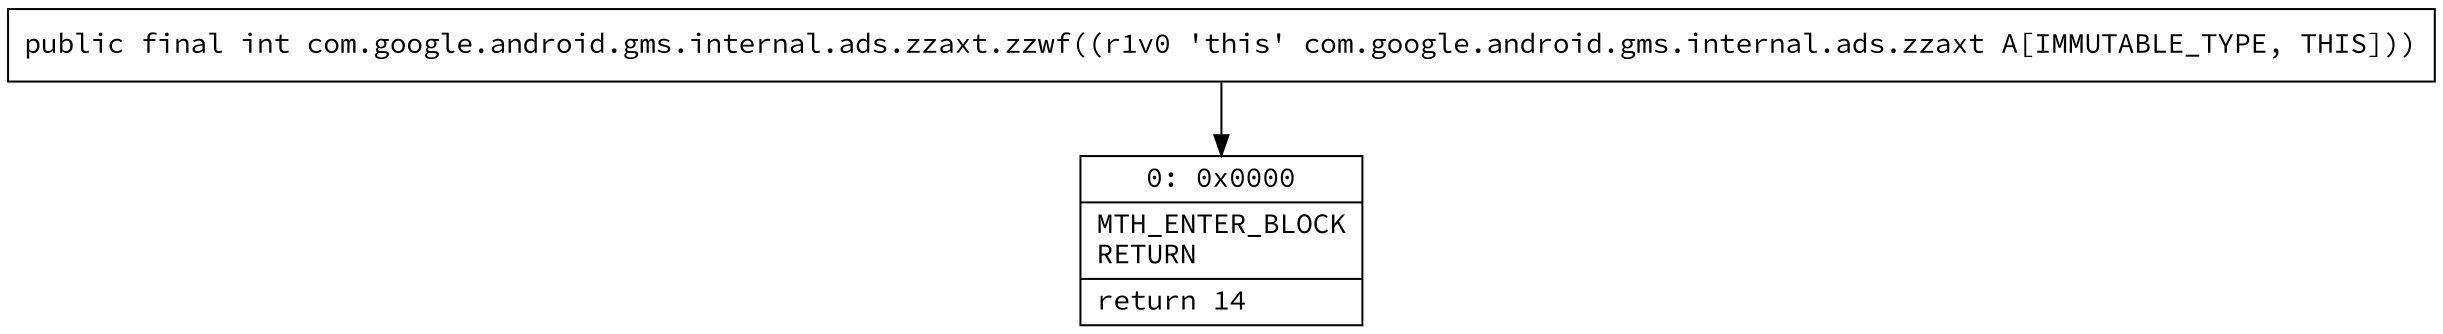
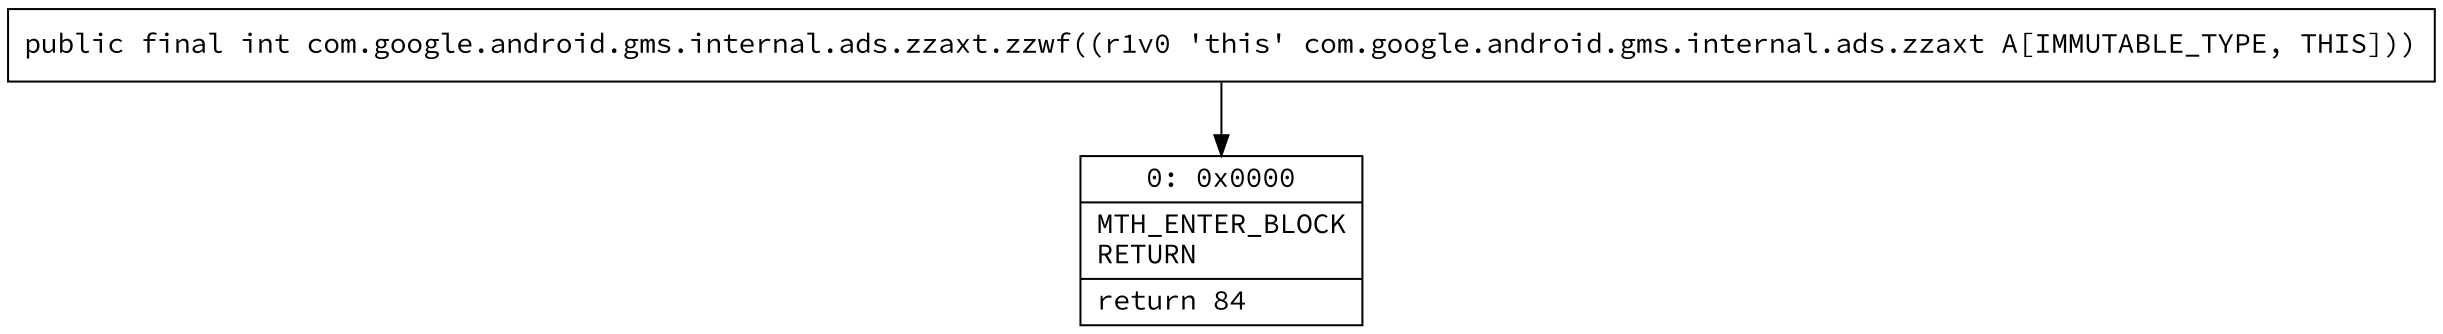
  digraph {
    fontname="Source Code Pro"
    node [shape=record fontname="Source Code Pro"]
-   n1 [label="{0\:\ 0x0000|MTH_ENTER_BLOCK\lRETURN\l|return 14\l}"]
+   n1 [label="{0\:\ 0x0000|MTH_ENTER_BLOCK\lRETURN\l|return 84\l}"]
    n2 [label="{public final int com.google.android.gms.internal.ads.zzaxt.zzwf((r1v0 'this' com.google.android.gms.internal.ads.zzaxt A[IMMUTABLE_TYPE, THIS])) }"]
    n2 -> n1 [fontname="Source Code Pro"]
  }
